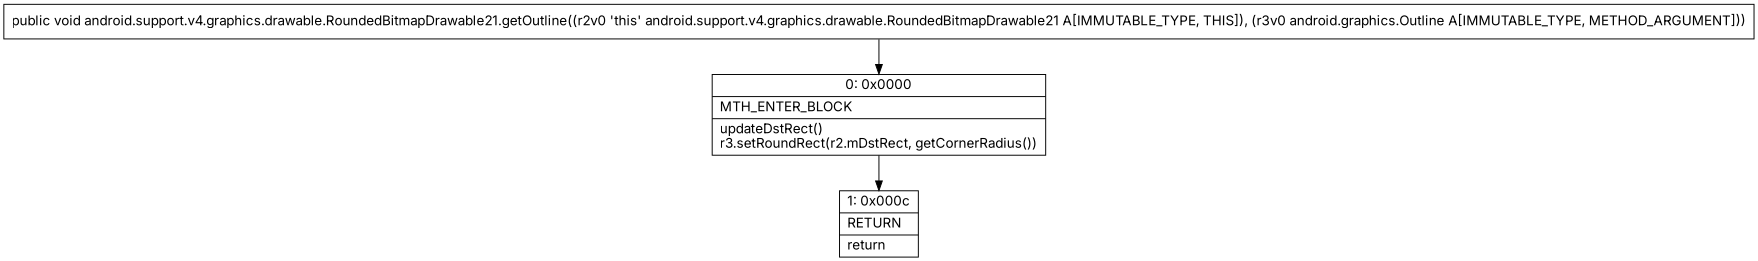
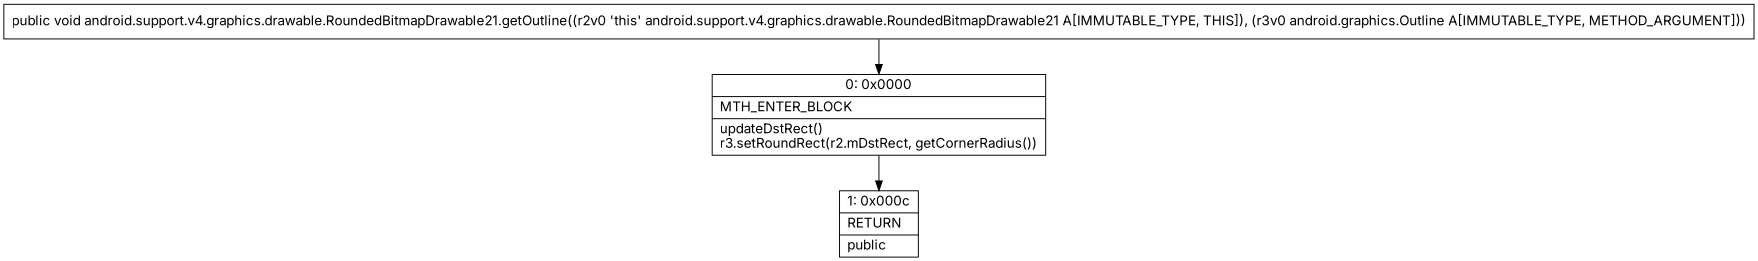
  digraph {
    fontname=Inter
    node [shape=record fontname=Inter]
    edge [fontname=Inter]
    n1 [label="{0\:\ 0x0000|MTH_ENTER_BLOCK\l|updateDstRect()\lr3.setRoundRect(r2.mDstRect, getCornerRadius())\l}"]
-   n2 [label="{1\:\ 0x000c|RETURN\l|return\l}"]
+   n2 [label="{1\:\ 0x000c|RETURN\l|public\l}"]
    n3 [label="{public void android.support.v4.graphics.drawable.RoundedBitmapDrawable21.getOutline((r2v0 'this' android.support.v4.graphics.drawable.RoundedBitmapDrawable21 A[IMMUTABLE_TYPE, THIS]), (r3v0 android.graphics.Outline A[IMMUTABLE_TYPE, METHOD_ARGUMENT])) }"]
    n1 -> n2
    n3 -> n1
  }
